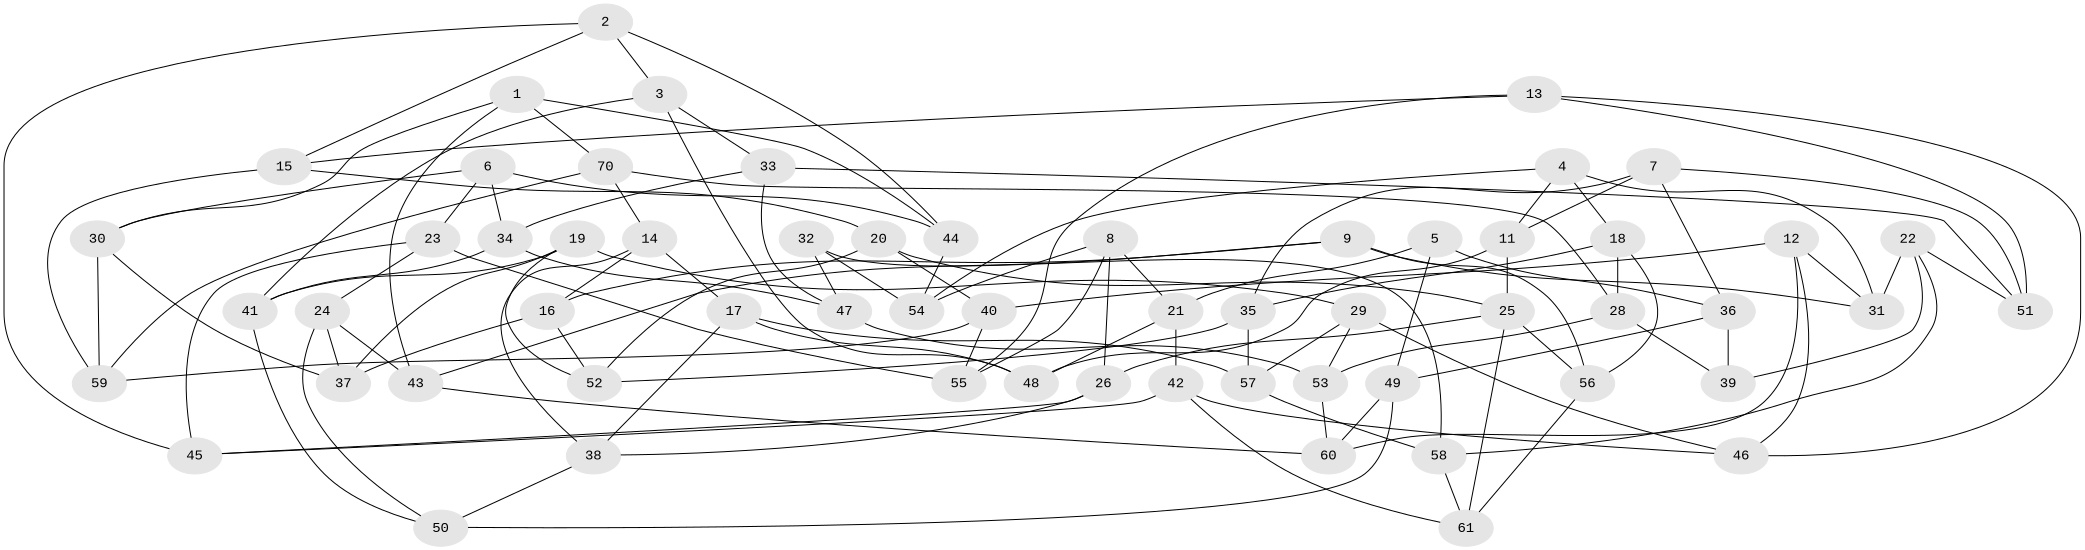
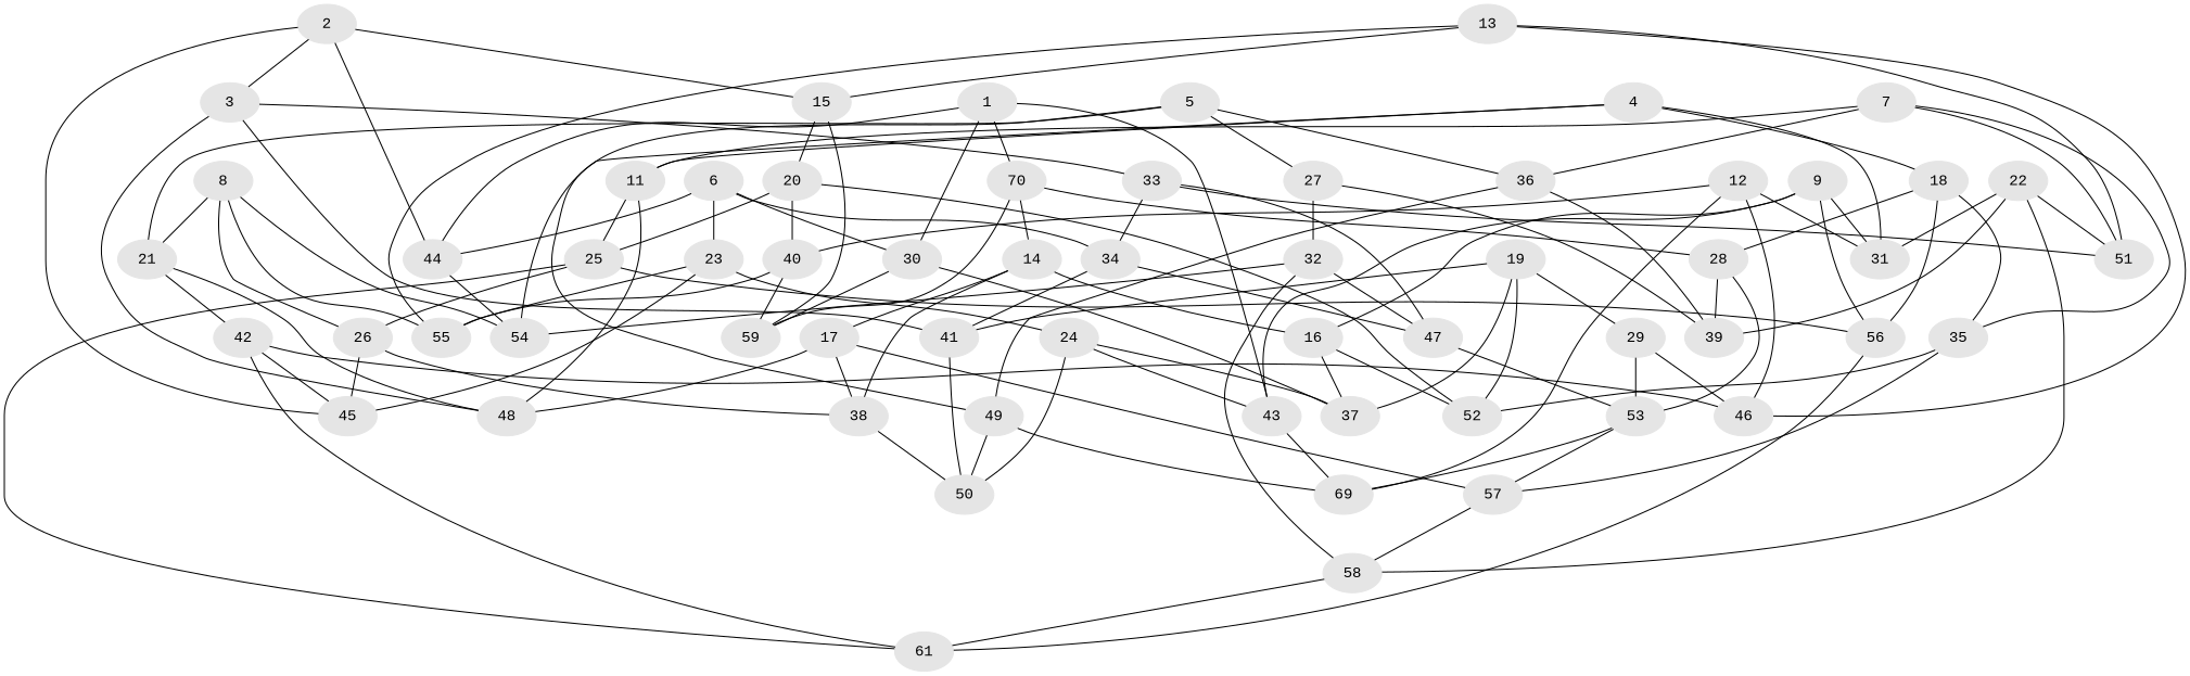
  graph {
    fontname="Liberation Mono"
    node [color=gray90 fontname="Liberation Mono" style=filled]
    edge [fontname="Liberation Mono"]
    n1 [label=70]
    1
    30
    43
    44
    14
    28
    59
    37
-   60
+   60 [label=69]
    54
    2
    3
    15
    45
    33
    41
    48
    20
    34
    51
    47
    50
    4
    11
    18
    31
    25
    35
    56
    5
    21
+   27
    36
    49
    42
    39
    32
    6
    23
    55
    24
    7
    52
    57
    8
    26
    38
    9
    16
    61
    17
    53
    12
    40
    46
    13
    58
    19
    29
    22
    n1 -- 14
    n1 -- 28
    n1 -- 59
    1 -- n1
    1 -- 30
    1 -- 43
    1 -- 44
    30 -- 59
    30 -- 37
    43 -- 60
    44 -- 54
    14 -- 38
    14 -- 16
    14 -- 17
    28 -- 39
    28 -- 53
    2 -- 44
    2 -- 3
    2 -- 15
    2 -- 45
    3 -- 33
    3 -- 41
    3 -- 48
    15 -- 59
    15 -- 20
    33 -- 34
    33 -- 51
    33 -- 47
    41 -- 50
    20 -- 25
    20 -- 52
    20 -- 40
    34 -- 41
    34 -- 47
    47 -- 53
    4 -- 54
    4 -- 11
    4 -- 18
    4 -- 31
    11 -- 48
    11 -- 25
    18 -- 28
    18 -- 35
    18 -- 56
    25 -- 56
    25 -- 26
    25 -- 61
    35 -- 52
    35 -- 57
    56 -- 61
    5 -- 21
+   5 -- 27
    5 -- 36
    5 -- 49
    21 -- 48
    21 -- 42
+   27 -- 39
+   27 -- 32
    36 -- 49
    36 -- 39
    49 -- 60
    49 -- 50
    42 -- 45
    42 -- 61
    42 -- 46
    32 -- 54
    32 -- 47
    32 -- 58
    6 -- 30
    6 -- 44
    6 -- 34
    6 -- 23
    23 -- 45
    23 -- 55
    23 -- 24
    24 -- 43
    24 -- 37
    24 -- 50
    7 -- 51
    7 -- 11
    7 -- 35
    7 -- 36
    57 -- 58
    8 -- 54
    8 -- 21
    8 -- 55
    8 -- 26
    26 -- 45
    26 -- 38
    38 -- 50
    9 -- 43
    9 -- 31
    9 -- 56
    9 -- 16
    16 -- 37
    16 -- 52
    17 -- 48
    17 -- 57
    17 -- 38
    53 -- 60
    12 -- 60
    12 -- 31
    12 -- 40
    12 -- 46
    40 -- 59
    40 -- 55
    13 -- 15
    13 -- 51
    13 -- 55
    13 -- 46
    58 -- 61
    19 -- 37
    19 -- 41
    19 -- 52
    19 -- 29
-   29 -- 57
+   53 -- 57
    29 -- 53
    29 -- 46
    22 -- 51
    22 -- 31
    22 -- 39
    22 -- 58
  }
